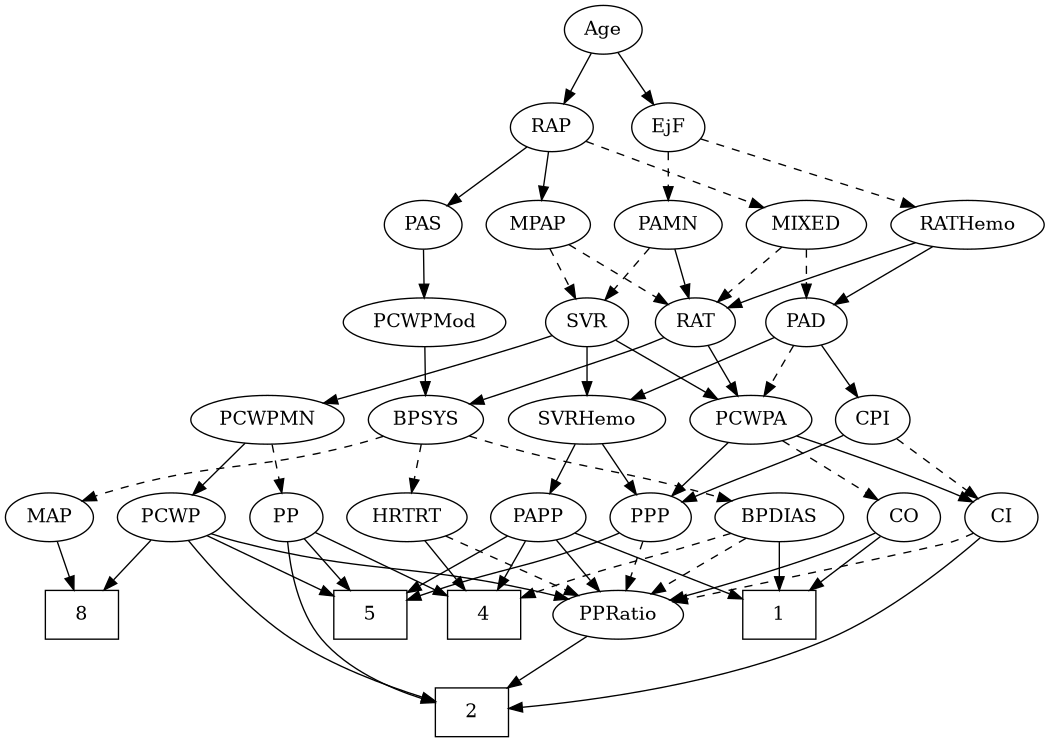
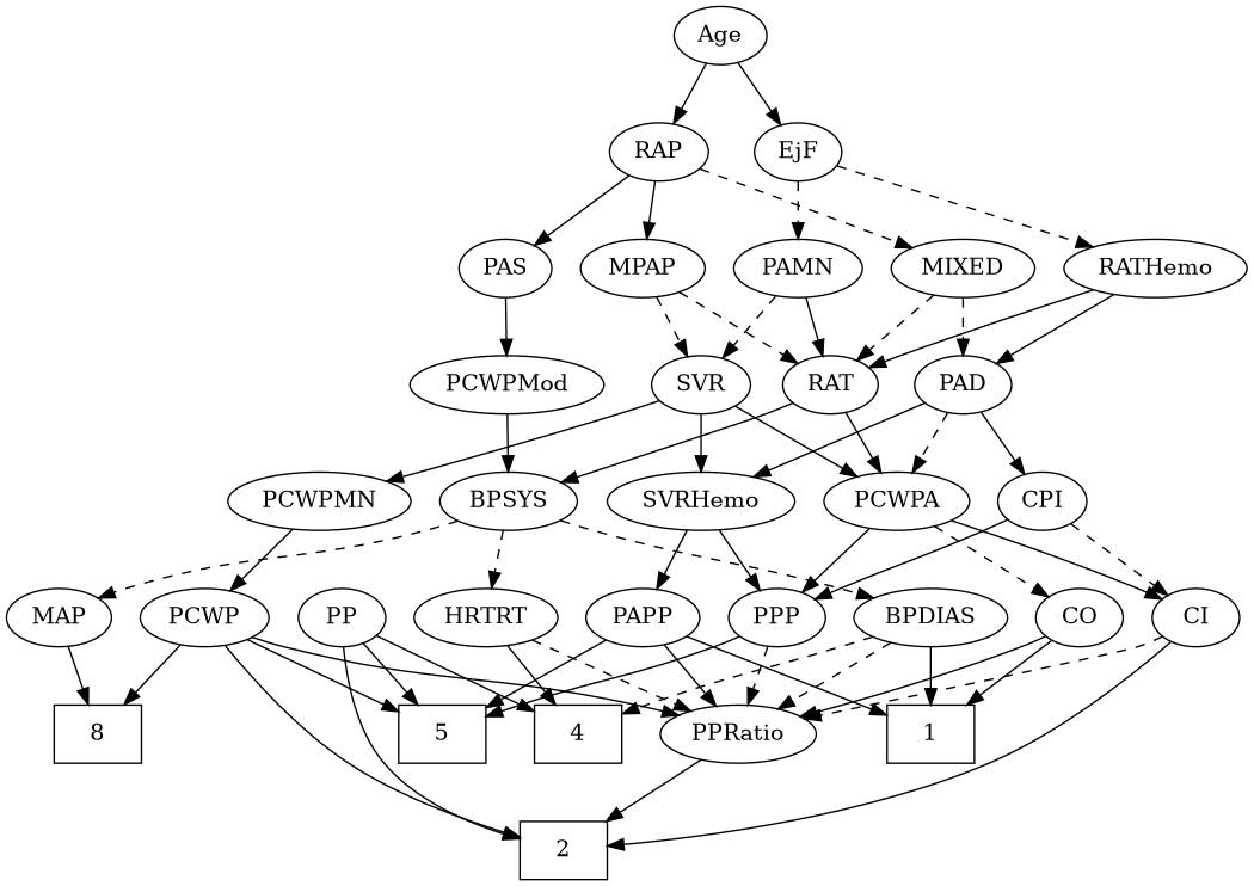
  strict digraph {
    edge [style=solid]
    1 [height=0.5 shape=box width=0.75]
    2 [height=0.5 shape=box width=0.75]
    n3 [height=0.5 label=8 shape=box width=0.75]
    4 [height=0.5 shape=box width=0.75]
    5 [height=0.5 shape=box width=0.75]
    Age [height=0.5 width=0.75]
    EjF [height=0.5 width=0.75]
    RAP [height=0.5 width=0.77632]
    PAMN [height=0.5 width=1.011]
    RATHemo [height=0.5 width=1.3721]
    MIXED [height=0.5 width=1.1193]
    MPAP [height=0.5 width=0.97491]
    PAS [height=0.5 width=0.75]
    RAT [height=0.5 width=0.75827]
    SVR [height=0.5 width=0.77632]
    PAD [height=0.5 width=0.79437]
    PCWPMod [height=0.5 width=1.4443]
    PCWPA [height=0.5 width=1.1555]
    BPSYS [height=0.5 width=1.0471]
    SVRHemo [height=0.5 width=1.3902]
    PCWPMN [height=0.5 width=1.3902]
    CPI [height=0.5 width=0.75]
    PPP [height=0.5 width=0.75]
    CI [height=0.5 width=0.75]
    CO [height=0.5 width=0.75]
    PAPP [height=0.5 width=0.88464]
    BPDIAS [height=0.5 width=1.1735]
    MAP [height=0.5 width=0.84854]
    HRTRT [height=0.5 width=1.1013]
    PP [height=0.5 width=0.75]
    PCWP [height=0.5 width=0.97491]
    PPRatio [height=0.5 width=1.1013]
    Age -> EjF
    Age -> RAP
    EjF -> PAMN [style=dashed]
    EjF -> RATHemo [style=dashed]
    RAP -> MIXED [style=dashed]
    RAP -> MPAP
    RAP -> PAS
    PAMN -> RAT
    PAMN -> SVR [style=dashed]
    RATHemo -> RAT
    RATHemo -> PAD
    MIXED -> RAT [style=dashed]
    MIXED -> PAD [style=dashed]
    MPAP -> RAT [style=dashed]
    MPAP -> SVR [style=dashed]
    PAS -> PCWPMod
    RAT -> PCWPA
    RAT -> BPSYS
    SVR -> PCWPA
    SVR -> SVRHemo
    SVR -> PCWPMN
    PAD -> PCWPA [style=dashed]
    PAD -> SVRHemo
    PAD -> CPI
    PCWPMod -> BPSYS
    PCWPA -> PPP
    PCWPA -> CI
    PCWPA -> CO [style=dashed]
    BPSYS -> BPDIAS [style=dashed]
    BPSYS -> MAP [style=dashed]
    BPSYS -> HRTRT [style=dashed]
    SVRHemo -> PPP
    SVRHemo -> PAPP
-   PCWPMN -> PP [style=dashed]
    PCWPMN -> PCWP
    CPI -> PPP
    CPI -> CI [style=dashed]
    PPP -> 5
    PPP -> PPRatio [style=dashed]
    CI -> 2
    CI -> PPRatio [style=dashed]
    CO -> 1
    CO -> PPRatio
    PAPP -> 1
-   PAPP -> 4
    PAPP -> 5
    PAPP -> PPRatio
    BPDIAS -> 1
    BPDIAS -> 4 [style=dashed]
    BPDIAS -> PPRatio [style=dashed]
    MAP -> n3
    HRTRT -> 4
    HRTRT -> PPRatio [style=dashed]
    PP -> 2
    PP -> 4
    PP -> 5
    PCWP -> 2
    PCWP -> n3
    PCWP -> 5
    PCWP -> PPRatio
    PPRatio -> 2
  }
